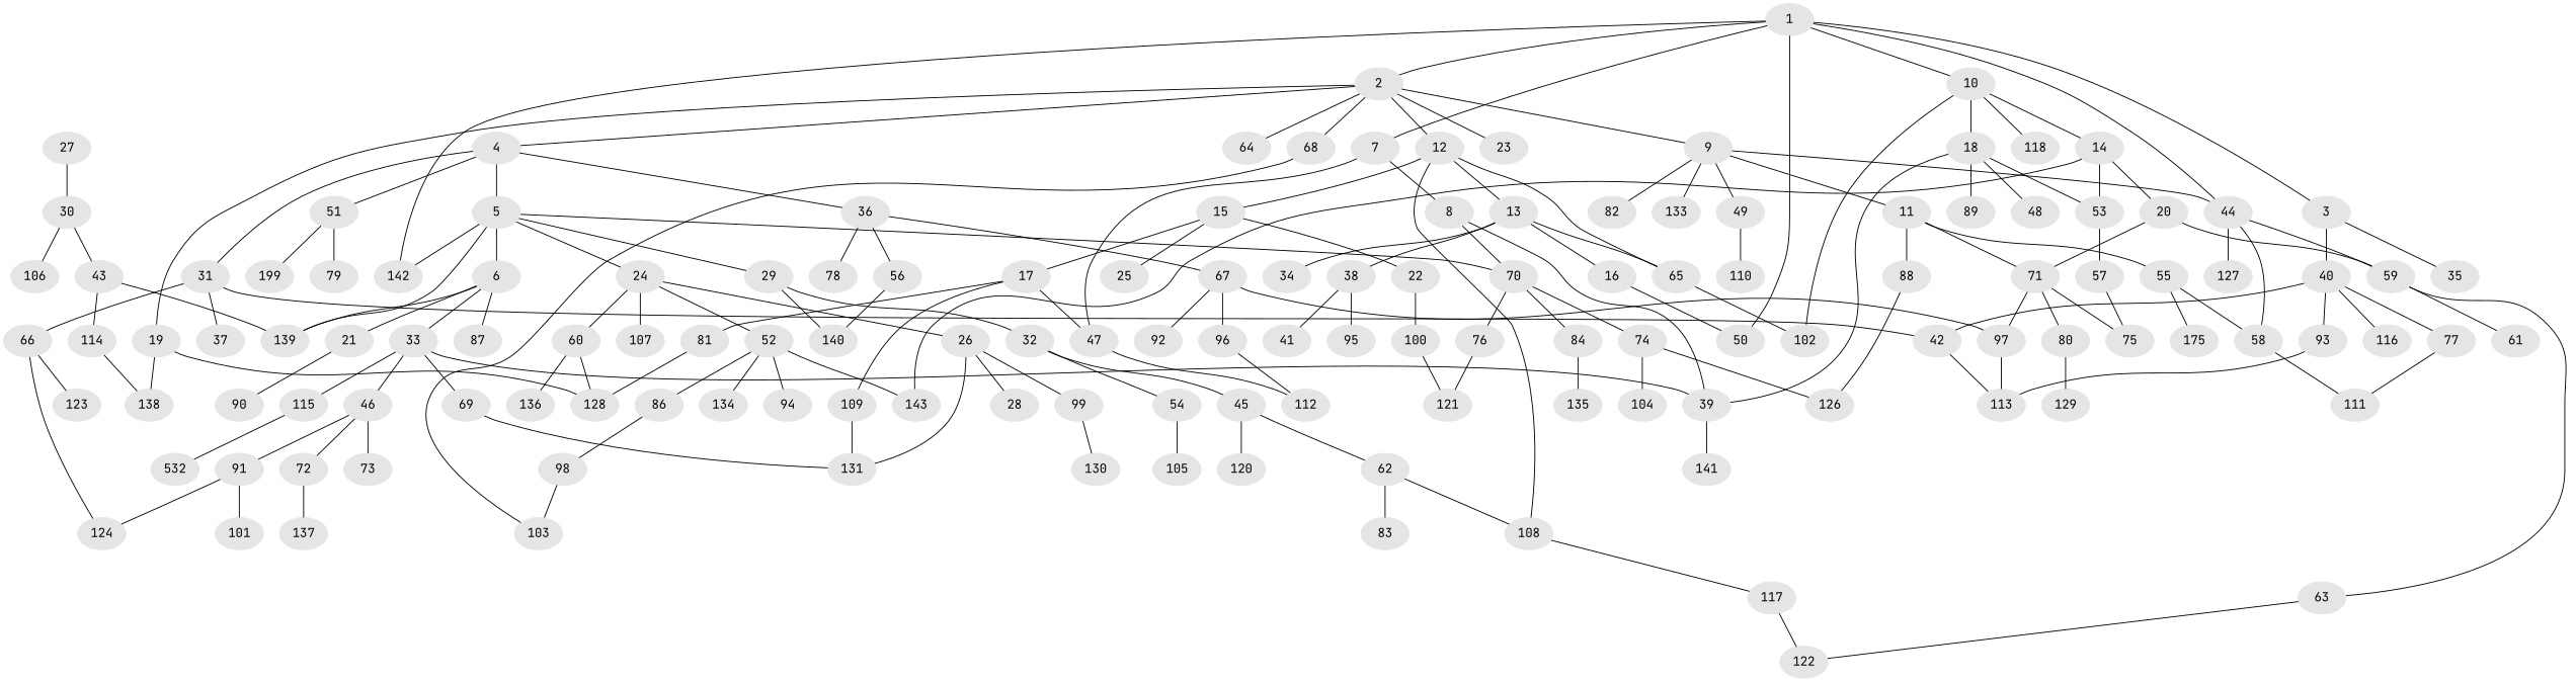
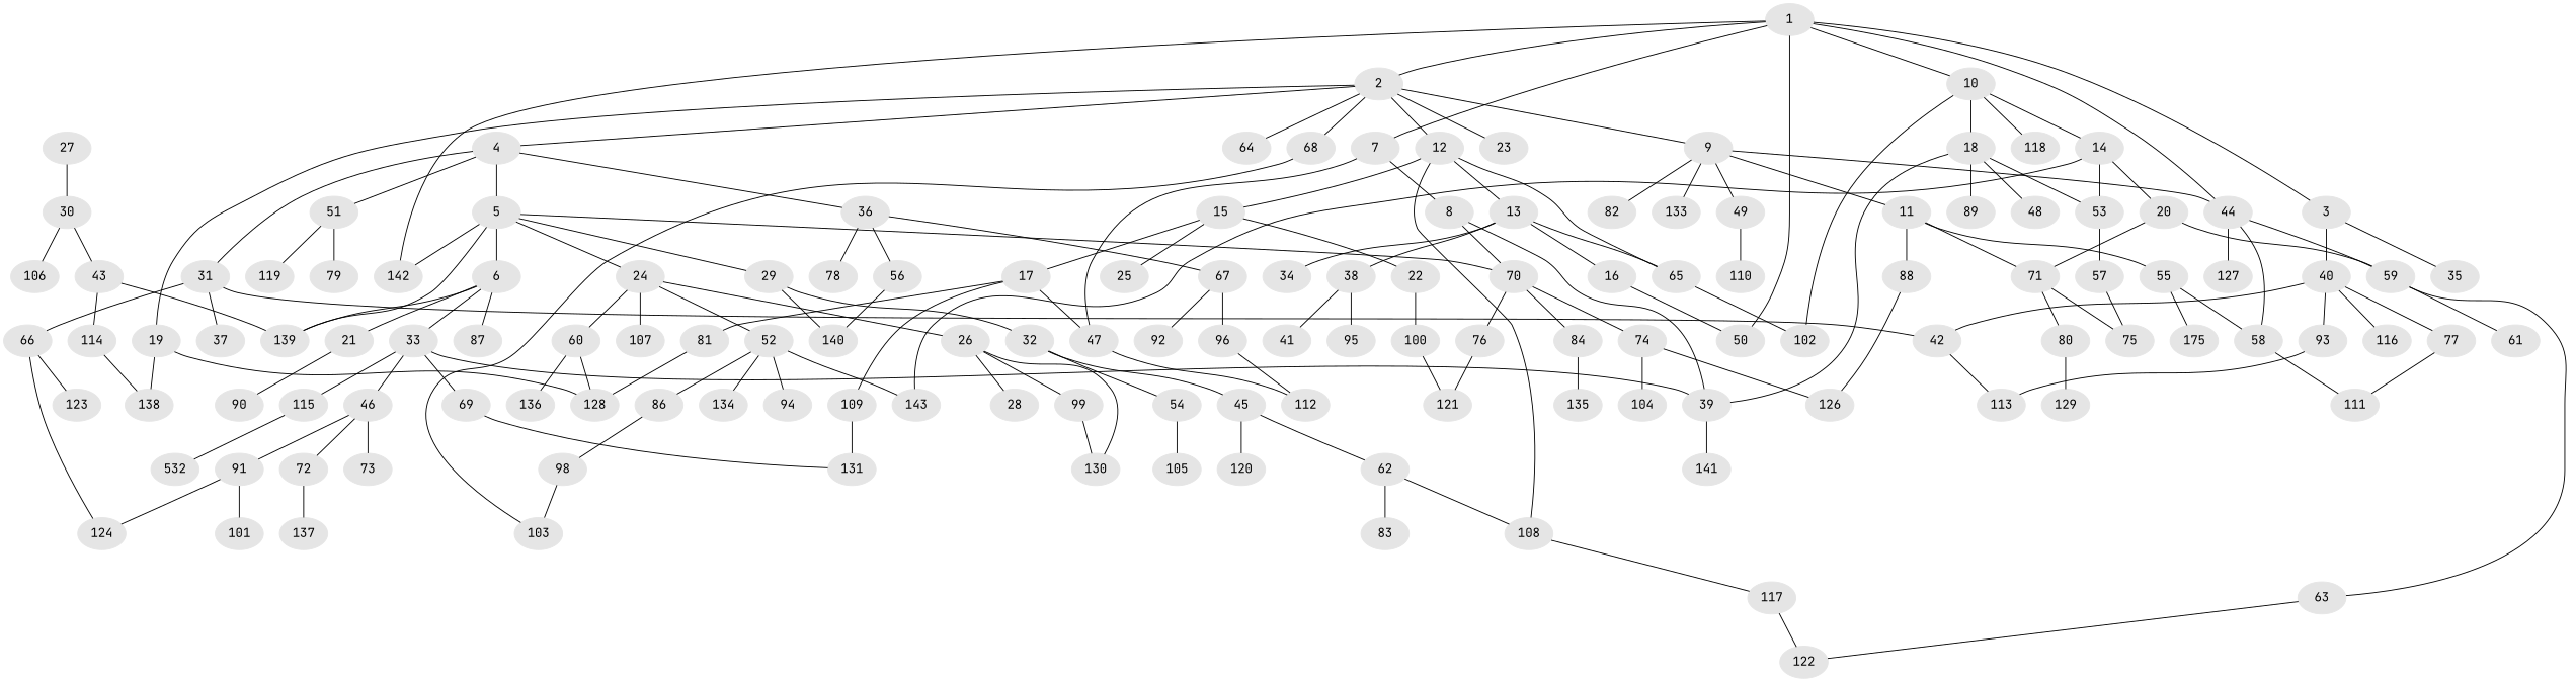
  graph {
    fontname="JetBrains Mono"
    node [color=gray90 fontname="JetBrains Mono" style=filled]
    edge [fontname="JetBrains Mono"]
    1
    2
    3
    7
    10
    44
    50
    142
    4
    9
    12
    19
    23
    64
    68
    35
    40
    8
    47
    14
    18
    102
    118
    59
    58
    127
    5
    31
    36
    51
    11
    49
    82
    133
    13
    15
    65
    108
    128
    138
    103
    42
    77
    93
    116
    6
    24
    29
    70
    139
    37
    66
    56
    67
    78
    79
-   119 [label=199]
+   119
    21
    33
    87
    26
    52
    60
    107
    32
    140
    74
    76
    84
    90
    39
    46
    69
    115
    112
    141
    55
    71
    88
    110
    20
    53
    143
    48
    89
    n86 [label=175]
    75
-   97
    80
    126
    16
    34
    38
    17
    22
    25
    117
    41
    95
    57
    81
    109
    100
    131
    61
    63
    121
    28
    99
    86
    94
    134
    136
    27
    30
    130
    43
    106
    45
    54
    114
    113
    123
    124
    62
    120
    105
    72
    73
    91
    n131 [label=532]
    92
    96
    111
    83
    137
    101
    98
    122
    104
    135
    129
    1 -- 2
    1 -- 3
    1 -- 7
    1 -- 10
    1 -- 44
    1 -- 50
    1 -- 142
    2 -- 4
    2 -- 9
    2 -- 12
    2 -- 19
    2 -- 23
    2 -- 64
    2 -- 68
    3 -- 35
    3 -- 40
    7 -- 8
    7 -- 47
    10 -- 14
    10 -- 18
    10 -- 102
    10 -- 118
    44 -- 59
    44 -- 58
    44 -- 127
    4 -- 5
    4 -- 31
    4 -- 36
    4 -- 51
    9 -- 44
    9 -- 11
    9 -- 49
    9 -- 82
    9 -- 133
    12 -- 13
    12 -- 15
    12 -- 65
    12 -- 108
    19 -- 128
    19 -- 138
    68 -- 103
    40 -- 42
    40 -- 77
    40 -- 93
    40 -- 116
    8 -- 70
    8 -- 39
    47 -- 112
    14 -- 20
    14 -- 53
    14 -- 143
    18 -- 39
    18 -- 53
    18 -- 48
    18 -- 89
    59 -- 61
    59 -- 63
    58 -- 111
    5 -- 142
    5 -- 6
    5 -- 24
    5 -- 29
    5 -- 70
    5 -- 139
    31 -- 42
    31 -- 37
    31 -- 66
    36 -- 56
    36 -- 67
    36 -- 78
    51 -- 79
    51 -- 119
    11 -- 55
    11 -- 71
    11 -- 88
    49 -- 110
    13 -- 65
    13 -- 16
    13 -- 34
    13 -- 38
    15 -- 17
    15 -- 22
    15 -- 25
    65 -- 102
    108 -- 117
    42 -- 113
    77 -- 111
    93 -- 113
    6 -- 139
    6 -- 21
    6 -- 33
    6 -- 87
    24 -- 26
    24 -- 52
    24 -- 60
    24 -- 107
    29 -- 32
    29 -- 140
    70 -- 74
    70 -- 76
    70 -- 84
    66 -- 123
    66 -- 124
    56 -- 140
-   67 -- 97
    67 -- 92
    67 -- 96
    21 -- 90
    33 -- 39
    33 -- 46
    33 -- 69
    33 -- 115
-   26 -- 131
+   26 -- 130
    26 -- 28
    26 -- 99
    52 -- 143
    52 -- 86
    52 -- 94
    52 -- 134
    60 -- 128
    60 -- 136
    32 -- 45
    32 -- 54
    74 -- 126
    74 -- 104
    76 -- 121
    84 -- 135
    39 -- 141
    46 -- 72
    46 -- 73
    46 -- 91
    69 -- 131
    115 -- n131
    55 -- 58
    55 -- n86
    71 -- 75
-   71 -- 97
    71 -- 80
    88 -- 126
    20 -- 59
    20 -- 71
    53 -- 57
-   97 -- 113
    80 -- 129
    16 -- 50
    38 -- 41
    38 -- 95
    17 -- 47
    17 -- 81
    17 -- 109
    22 -- 100
    117 -- 122
    57 -- 75
    81 -- 128
    109 -- 131
    100 -- 121
    63 -- 122
    99 -- 130
    86 -- 98
    27 -- 30
    30 -- 43
    30 -- 106
    43 -- 139
    43 -- 114
    45 -- 62
    45 -- 120
    54 -- 105
    114 -- 138
    62 -- 108
    62 -- 83
    72 -- 137
    91 -- 124
    91 -- 101
    96 -- 112
    98 -- 103
  }
